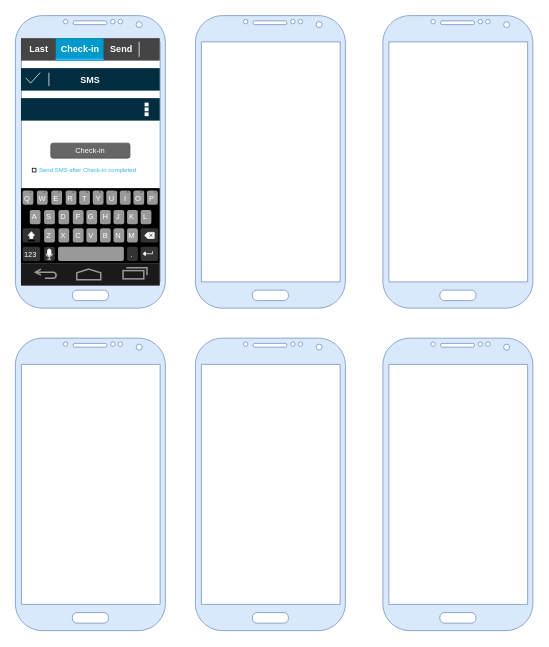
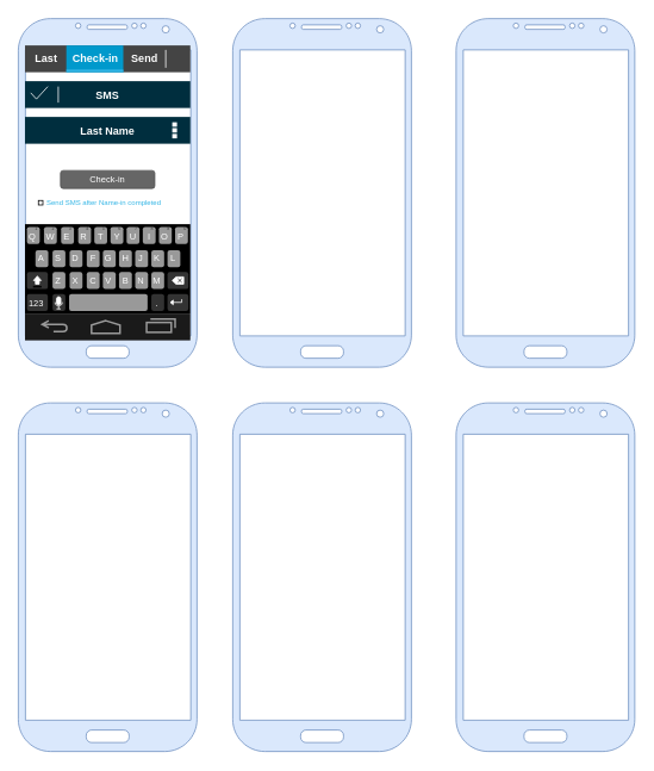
  <mxCell id="0" />
  <mxCell id="1" parent="0" />
  <mxCell id="2" value="" style="verticalLabelPosition=bottom;verticalAlign=top;html=1;shadow=0;dashed=0;strokeWidth=1;shape=mxgraph.android.phone2;strokeColor=#6c8ebf;fillColor=#dae8fc;" parent="1" vertex="1"><mxGeometry x="20" y="20" width="200" height="390" as="geometry" /></mxCell>
  <mxCell id="3" value="" style="verticalLabelPosition=bottom;verticalAlign=top;html=1;shadow=0;dashed=0;strokeWidth=1;shape=mxgraph.android.phone2;strokeColor=#6c8ebf;fillColor=#dae8fc;" parent="1" vertex="1"><mxGeometry x="260" y="20" width="200" height="390" as="geometry" /></mxCell>
  <mxCell id="4" value="" style="verticalLabelPosition=bottom;verticalAlign=top;html=1;shadow=0;dashed=0;strokeWidth=1;shape=mxgraph.android.phone2;strokeColor=#6c8ebf;fillColor=#dae8fc;" parent="1" vertex="1"><mxGeometry x="20" y="450" width="200" height="390" as="geometry" /></mxCell>
  <mxCell id="5" value="" style="verticalLabelPosition=bottom;verticalAlign=top;html=1;shadow=0;dashed=0;strokeWidth=1;shape=mxgraph.android.phone2;strokeColor=#6c8ebf;fillColor=#dae8fc;" parent="1" vertex="1"><mxGeometry x="260" y="450" width="200" height="390" as="geometry" /></mxCell>
  <mxCell id="6" value="" style="verticalLabelPosition=bottom;verticalAlign=top;html=1;shadow=0;dashed=0;strokeWidth=1;shape=mxgraph.android.phone2;strokeColor=#6c8ebf;fillColor=#dae8fc;" parent="1" vertex="1"><mxGeometry x="510" y="20" width="200" height="390" as="geometry" /></mxCell>
  <mxCell id="7" value="" style="verticalLabelPosition=bottom;verticalAlign=top;html=1;shadow=0;dashed=0;strokeWidth=1;shape=mxgraph.android.phone2;strokeColor=#6c8ebf;fillColor=#dae8fc;" parent="1" vertex="1"><mxGeometry x="510" y="450" width="200" height="390" as="geometry" /></mxCell>
  <mxCell id="8" value="" style="verticalLabelPosition=bottom;verticalAlign=top;html=1;shadow=0;dashed=0;strokeWidth=2;shape=mxgraph.android.navigation_bar_1;fillColor=#1A1A1A;strokeColor=#999999;" vertex="1" parent="1"><mxGeometry x="27.5" y="350" width="185" height="30" as="geometry" /></mxCell>
  <mxCell id="9" value="" style="strokeWidth=1;html=1;shadow=0;dashed=0;shape=mxgraph.android.contextual_split_action_bar;fillColor=#002E3E;fontColor=#FFFFFF;" vertex="1" parent="1"><mxGeometry x="27.5" y="90" width="185" height="70" as="geometry" /></mxCell>
  <mxCell id="10" value="SMS" style="shape=transparent;fontStyle=1;fontColor=#ffffff;" vertex="1" parent="9"><mxGeometry width="185" height="30" as="geometry" /></mxCell>
+ <mxCell id="11" value="Last Name" style="shape=transparent;fontStyle=1;fontColor=#ffffff;" vertex="1" parent="9"><mxGeometry y="40" width="185" height="30" as="geometry" /></mxCell>
  <mxCell id="12" value="" style="verticalLabelPosition=bottom;verticalAlign=top;html=1;shadow=0;dashed=0;strokeWidth=1;shape=mxgraph.android.keyboard;" vertex="1" parent="1"><mxGeometry x="27.5" y="250" width="185" height="100" as="geometry" /></mxCell>
  <mxCell id="13" value="" style="strokeWidth=1;html=1;shadow=0;dashed=0;shape=mxgraph.android.rrect;rSize=0;fillColor=#444444;strokeColor=none;" vertex="1" parent="1"><mxGeometry x="27.5" y="50" width="185" height="30" as="geometry" /></mxCell>
  <mxCell id="14" value="Last" style="strokeWidth=1;html=1;shadow=0;dashed=0;shape=mxgraph.android.anchor;fontStyle=1;fontColor=#ffffff;" vertex="1" parent="13"><mxGeometry width="46.25" height="30" as="geometry" /></mxCell>
  <mxCell id="15" value="Check-in" style="strokeWidth=1;html=1;shadow=0;dashed=0;shape=mxgraph.android.rrect;rSize=0;fontStyle=1;fillColor=#0099cc;strokeColor=none;fontColor=#ffffff;" vertex="1" parent="13"><mxGeometry x="46.25" width="63.75" height="30" as="geometry" /></mxCell>
  <mxCell id="16" value="" style="strokeWidth=1;html=1;shadow=0;dashed=0;shape=mxgraph.android.rrect;rSize=0;fillColor=#33b5e5;strokeColor=none;" vertex="1" parent="15"><mxGeometry y="27" width="63.75" height="3" as="geometry" /></mxCell>
  <mxCell id="17" value="Send" style="strokeWidth=1;html=1;shadow=0;dashed=0;shape=mxgraph.android.anchor;fontStyle=1;fontColor=#ffffff;" vertex="1" parent="13"><mxGeometry x="106.25" width="53.75" height="30" as="geometry" /></mxCell>
  <mxCell id="18" value="" style="strokeWidth=1;html=1;shadow=0;dashed=0;shape=mxgraph.android.anchor;fontStyle=1;fontColor=#ffffff;" vertex="1" parent="13"><mxGeometry x="138.75" width="46.25" height="30" as="geometry" /></mxCell>
  <mxCell id="19" value="" style="shape=line;strokeColor=#ffffff;direction=south;" vertex="1" parent="13"><mxGeometry x="152.5" y="5" width="10" height="20" as="geometry" /></mxCell>
  <mxCell id="20" value="Check-in" style="rounded=1;html=1;shadow=0;dashed=0;whiteSpace=wrap;fontSize=10;fillColor=#666666;align=center;strokeColor=#4D4D4D;fontColor=#ffffff;" vertex="1" parent="1"><mxGeometry x="67.25" y="190" width="105.5" height="20" as="geometry" /></mxCell>
- <mxCell id="21" value="Send SMS after Check-in completed" style="strokeColor=inherit;fillColor=inherit;gradientColor=inherit;shape=transparent;align=left;spacingLeft=10;fontSize=8;fontColor=#33b5e5;" vertex="1" parent="1"><mxGeometry x="40" y="220" width="165" height="12.5" as="geometry" /></mxCell>
+ <mxCell id="21" value="Send SMS after Name-in completed" style="strokeColor=inherit;fillColor=inherit;gradientColor=inherit;shape=transparent;align=left;spacingLeft=10;fontSize=8;fontColor=#33b5e5;" vertex="1" parent="1"><mxGeometry x="40" y="220" width="165" height="12.5" as="geometry" /></mxCell>
  <mxCell id="22" value="" style="strokeColor=inherit;fillColor=inherit;gradientColor=inherit;shape=transparent;" vertex="1" parent="21"><mxGeometry y="6" as="geometry" /></mxCell>
  <mxCell id="23" value="" style="strokeColor=inherit;fillColor=inherit;gradientColor=inherit;strokeWidth=1;html=1;shadow=0;dashed=0;shape=mxgraph.android.rrect;rSize=0;resizable=0;" vertex="1" parent="22"><mxGeometry x="2.5" y="-2.5" width="5" height="5" as="geometry" /></mxCell>
